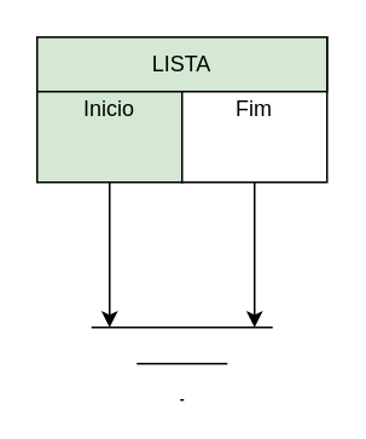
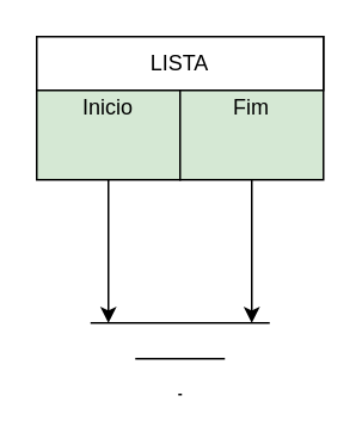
  <mxCell id="0" />
  <mxCell id="1" parent="0" />
  <mxCell id="2" style="edgeStyle=orthogonalEdgeStyle;rounded=0;orthogonalLoop=1;jettySize=auto;html=1;" edge="1" parent="1" source="3"><mxGeometry relative="1" as="geometry"><mxPoint x="60" y="180" as="targetPoint" /></mxGeometry></mxCell>
  <mxCell id="3" value="Inicio" style="whiteSpace=wrap;html=1;aspect=fixed;fillColor=#d5e8d4;" vertex="1" parent="1"><mxGeometry x="20" y="20" width="80" height="80" as="geometry" /></mxCell>
  <mxCell id="4" style="edgeStyle=orthogonalEdgeStyle;rounded=0;orthogonalLoop=1;jettySize=auto;html=1;" edge="1" parent="1" source="5"><mxGeometry relative="1" as="geometry"><mxPoint x="140" y="180" as="targetPoint" /></mxGeometry></mxCell>
- <mxCell id="5" value="Fim" style="whiteSpace=wrap;html=1;aspect=fixed;" vertex="1" parent="1"><mxGeometry x="100" y="20" width="80" height="80" as="geometry" /></mxCell>
+ <mxCell id="5" value="Fim" style="whiteSpace=wrap;html=1;aspect=fixed;fillColor=#d5e8d4;" vertex="1" parent="1"><mxGeometry x="100" y="20" width="80" height="80" as="geometry" /></mxCell>
  <mxCell id="6" value="" style="shape=mxgraph.arrows2.wedgeArrowDashed2;html=1;bendable=0;startWidth=50;stepSize=15;rounded=0;" edge="1" parent="1"><mxGeometry width="100" height="100" relative="1" as="geometry"><mxPoint x="100" y="180" as="sourcePoint" /><mxPoint x="100" y="220" as="targetPoint" /></mxGeometry></mxCell>
- <mxCell id="7" value="LISTA" style="rounded=0;whiteSpace=wrap;html=1;fillColor=#d5e8d4;" vertex="1" parent="1"><mxGeometry x="20" y="20" width="160" height="30" as="geometry" /></mxCell>
+ <mxCell id="7" value="LISTA" style="rounded=0;whiteSpace=wrap;html=1;" vertex="1" parent="1"><mxGeometry x="20" y="20" width="160" height="30" as="geometry" /></mxCell>
